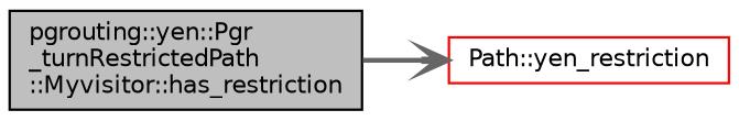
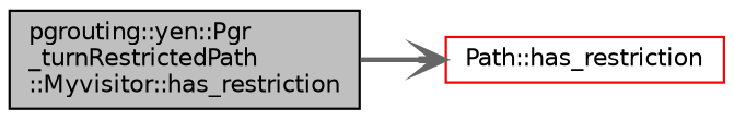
  digraph {
    rankdir=LR
    node [fontname=Helvetica fontsize=10 shape=record style=filled]
    n1 [color=black fillcolor=grey75 fontcolor=black height=0.2 label="pgrouting::yen::Pgr\l_turnRestrictedPath\l::Myvisitor::has_restriction" width=0.4]
-   n2 [color=red fillcolor=white height=0.2 label="Path::yen_restriction" width=0.4]
+   n2 [color=red fillcolor=white height=0.2 label="Path::has_restriction" width=0.4]
    n1 -> n2 [color=gray40 fontname=Helvetica fontsize=10 labelfontname=Helvetica labelfontsize=10 style=bold arrowhead=vee]
  }
